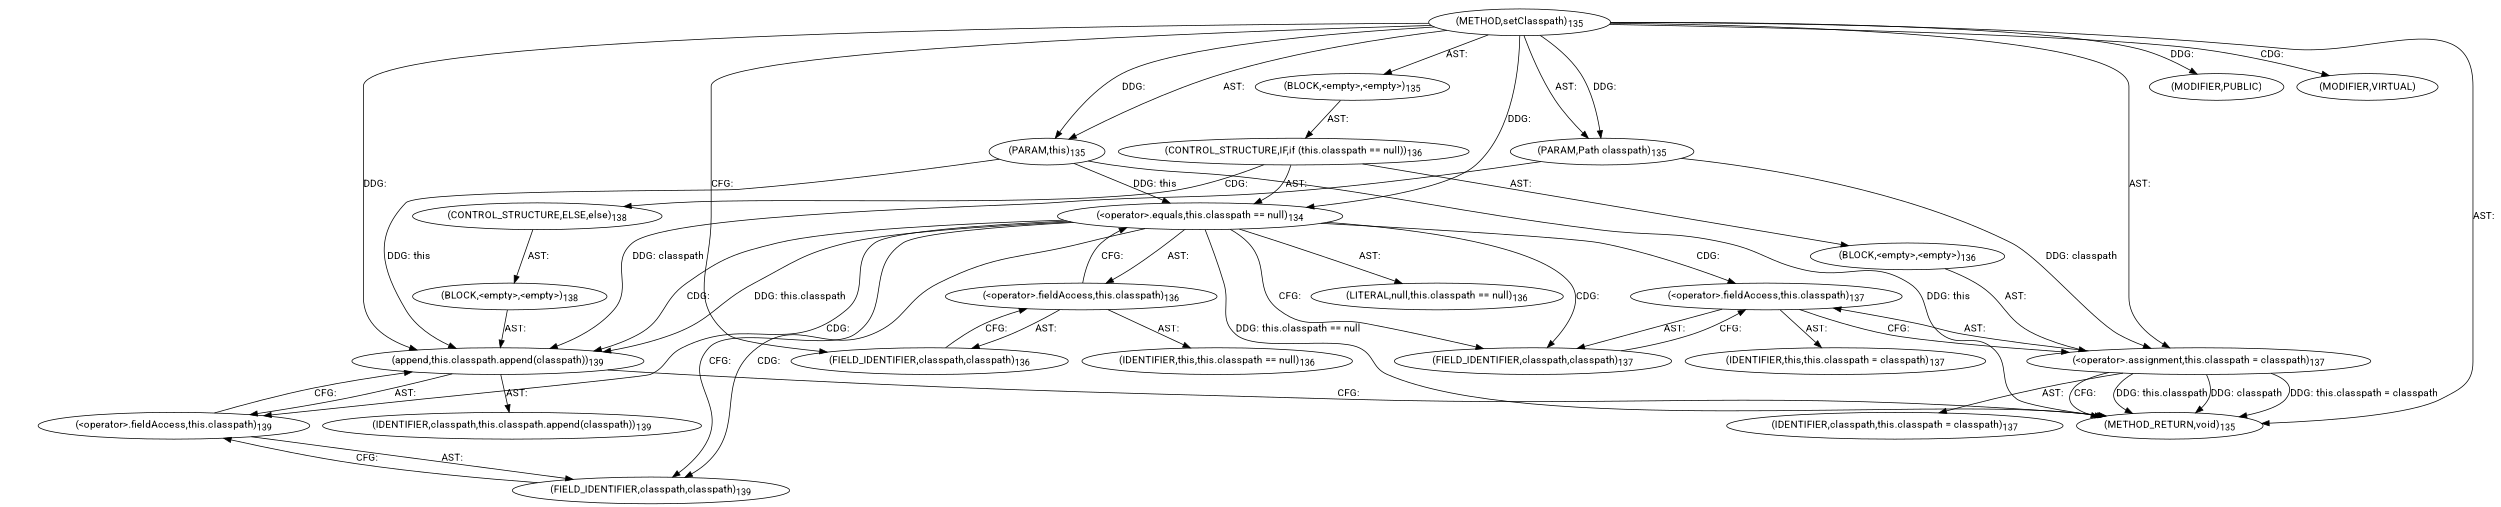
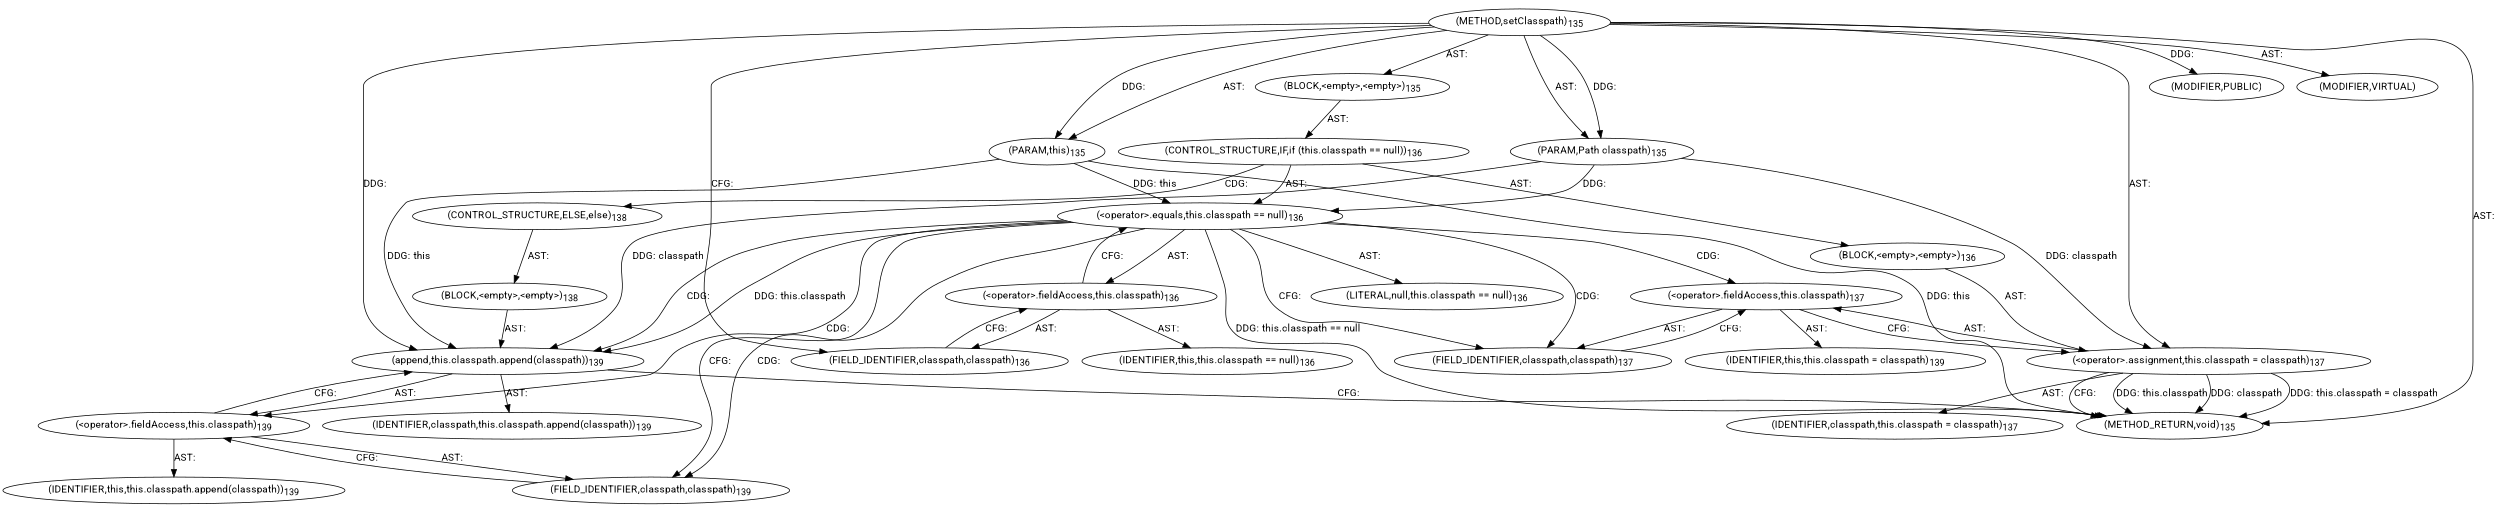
  digraph {
    fontname=Roboto
    node [fontname=Roboto]
    edge [fontname=Roboto]
    n1 [label=<(METHOD,setClasspath)<SUB>135</SUB>>]
    n2 [label=<(PARAM,this)<SUB>135</SUB>>]
    n3 [label=<(PARAM,Path classpath)<SUB>135</SUB>>]
    n4 [label=<(BLOCK,&lt;empty&gt;,&lt;empty&gt;)<SUB>135</SUB>>]
-   n5 [label=<(&lt;operator&gt;.equals,this.classpath == null)<SUB>134</SUB>>]
+   n5 [label=<(&lt;operator&gt;.equals,this.classpath == null)<SUB>136</SUB>>]
    n6 [label=<(FIELD_IDENTIFIER,classpath,classpath)<SUB>136</SUB>>]
    n7 [label=<(&lt;operator&gt;.assignment,this.classpath = classpath)<SUB>137</SUB>>]
    n8 [label=<(append,this.classpath.append(classpath))<SUB>139</SUB>>]
    n9 [label=<(MODIFIER,PUBLIC)>]
    n10 [label=<(MODIFIER,VIRTUAL)>]
    n11 [label=<(METHOD_RETURN,void)<SUB>135</SUB>>]
    n12 [label=<(CONTROL_STRUCTURE,IF,if (this.classpath == null))<SUB>136</SUB>>]
    n13 [label=<(&lt;operator&gt;.fieldAccess,this.classpath)<SUB>136</SUB>>]
    n14 [label=<(LITERAL,null,this.classpath == null)<SUB>136</SUB>>]
    n15 [label=<(&lt;operator&gt;.fieldAccess,this.classpath)<SUB>137</SUB>>]
    n16 [label=<(FIELD_IDENTIFIER,classpath,classpath)<SUB>137</SUB>>]
    n17 [label=<(&lt;operator&gt;.fieldAccess,this.classpath)<SUB>139</SUB>>]
    n18 [label=<(FIELD_IDENTIFIER,classpath,classpath)<SUB>139</SUB>>]
    n19 [label=<(IDENTIFIER,classpath,this.classpath = classpath)<SUB>137</SUB>>]
    n20 [label=<(IDENTIFIER,classpath,this.classpath.append(classpath))<SUB>139</SUB>>]
    n21 [label=<(BLOCK,&lt;empty&gt;,&lt;empty&gt;)<SUB>136</SUB>>]
    n22 [label=<(CONTROL_STRUCTURE,ELSE,else)<SUB>138</SUB>>]
    n23 [label=<(BLOCK,&lt;empty&gt;,&lt;empty&gt;)<SUB>138</SUB>>]
    n24 [label=<(IDENTIFIER,this,this.classpath == null)<SUB>136</SUB>>]
-   n25 [label=<(IDENTIFIER,this,this.classpath = classpath)<SUB>137</SUB>>]
+   n25 [label=<(IDENTIFIER,this,this.classpath = classpath)<SUB>139</SUB>>]
+   n26 [label=<(IDENTIFIER,this,this.classpath.append(classpath))<SUB>139</SUB>>]
    n1 -> n2 [label="AST: "]
    n1 -> n2 [label="DDG: "]
    n1 -> n3 [label="AST: "]
    n1 -> n3 [label="DDG: "]
    n1 -> n4 [label="AST: "]
-   n1 -> n5 [label="DDG: "]
+   n3 -> n5 [label="DDG: "]
    n1 -> n6 [label="CFG: "]
    n1 -> n7 [label="AST: "]
    n1 -> n8 [label="DDG: "]
    n1 -> n9 [label="DDG: "]
-   n1 -> n10 [label="CDG: "]
+   n1 -> n10 [label="AST: "]
    n1 -> n11 [label="AST: "]
    n2 -> n5 [label="DDG: this"]
    n2 -> n8 [label="DDG: this"]
    n2 -> n11 [label="DDG: this"]
    n3 -> n7 [label="DDG: classpath"]
    n3 -> n8 [label="DDG: classpath"]
    n4 -> n12 [label="AST: "]
    n5 -> n8 [label="DDG: this.classpath"]
    n5 -> n8 [label="CDG: "]
    n5 -> n11 [label="DDG: this.classpath == null"]
    n5 -> n13 [label="AST: "]
    n5 -> n14 [label="AST: "]
    n5 -> n15 [label="CDG: "]
    n5 -> n16 [label="CFG: "]
    n5 -> n16 [label="CDG: "]
    n5 -> n17 [label="CDG: "]
    n5 -> n18 [label="CFG: "]
    n5 -> n18 [label="CDG: "]
    n6 -> n13 [label="CFG: "]
    n7 -> n11 [label="CFG: "]
    n7 -> n11 [label="DDG: this.classpath"]
    n7 -> n11 [label="DDG: classpath"]
    n7 -> n11 [label="DDG: this.classpath = classpath"]
    n7 -> n15 [label="AST: "]
    n7 -> n19 [label="AST: "]
    n8 -> n11 [label="CFG: "]
    n8 -> n17 [label="AST: "]
    n8 -> n20 [label="AST: "]
    n12 -> n5 [label="AST: "]
    n12 -> n21 [label="AST: "]
    n12 -> n22 [label="CDG: "]
    n13 -> n5 [label="CFG: "]
    n13 -> n6 [label="AST: "]
    n13 -> n24 [label="AST: "]
    n15 -> n7 [label="CFG: "]
    n15 -> n16 [label="AST: "]
    n15 -> n25 [label="AST: "]
    n16 -> n15 [label="CFG: "]
    n17 -> n8 [label="CFG: "]
    n17 -> n18 [label="AST: "]
+   n17 -> n26 [label="AST: "]
    n18 -> n17 [label="CFG: "]
    n21 -> n7 [label="AST: "]
    n22 -> n23 [label="AST: "]
    n23 -> n8 [label="AST: "]
  }
